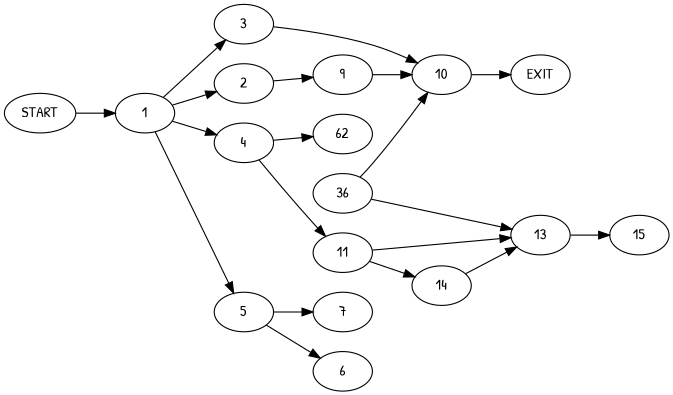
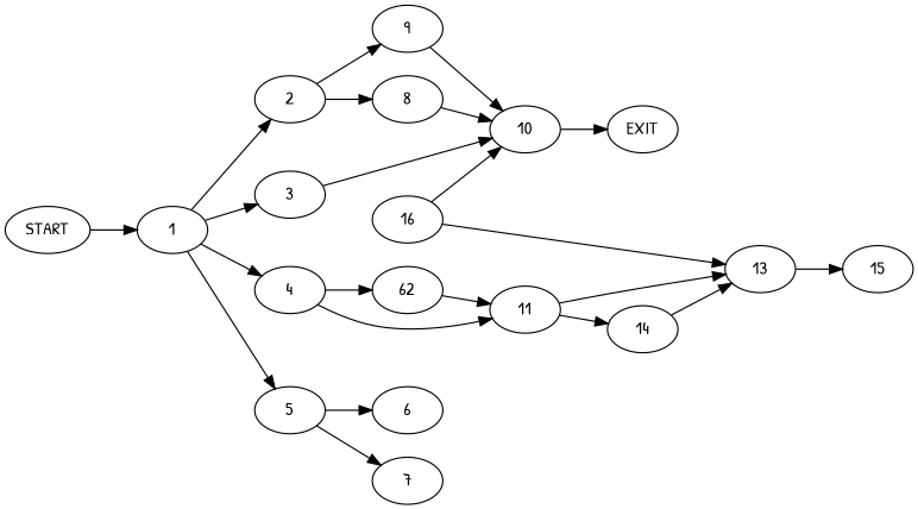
  digraph {
    fontname="Patrick Hand"
    rankdir=LR
    node [fontname="Patrick Hand"]
    edge [fontname="Patrick Hand"]
    n1 [label=START]
    1
    2
    3
    4
    5
    n7 [label=EXIT]
+   8
    9
    10
    11
    n12 [label=62]
    6
    7
    13
    14
    15
-   16 [label=36]
+   16
    n1 -> 1
    1 -> 2
    1 -> 3
    1 -> 4
    1 -> 5
+   2 -> 8
    2 -> 9
    3 -> 10
    4 -> 11
    4 -> n12
    5 -> 6
    5 -> 7
+   8 -> 10
    9 -> 10
    10 -> n7
    11 -> 13
    11 -> 14
+   n12 -> 11
    13 -> 15
    14 -> 13
    16 -> 10
    16 -> 13
  }
